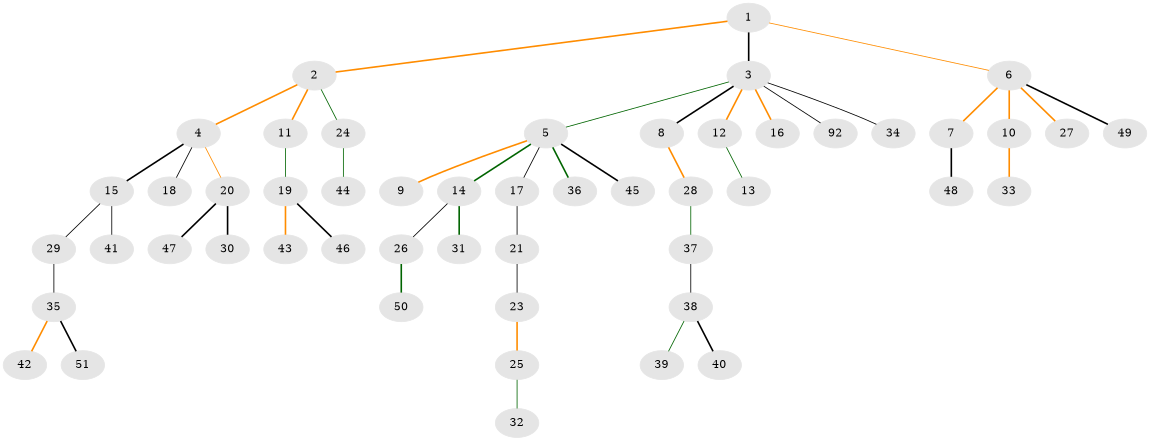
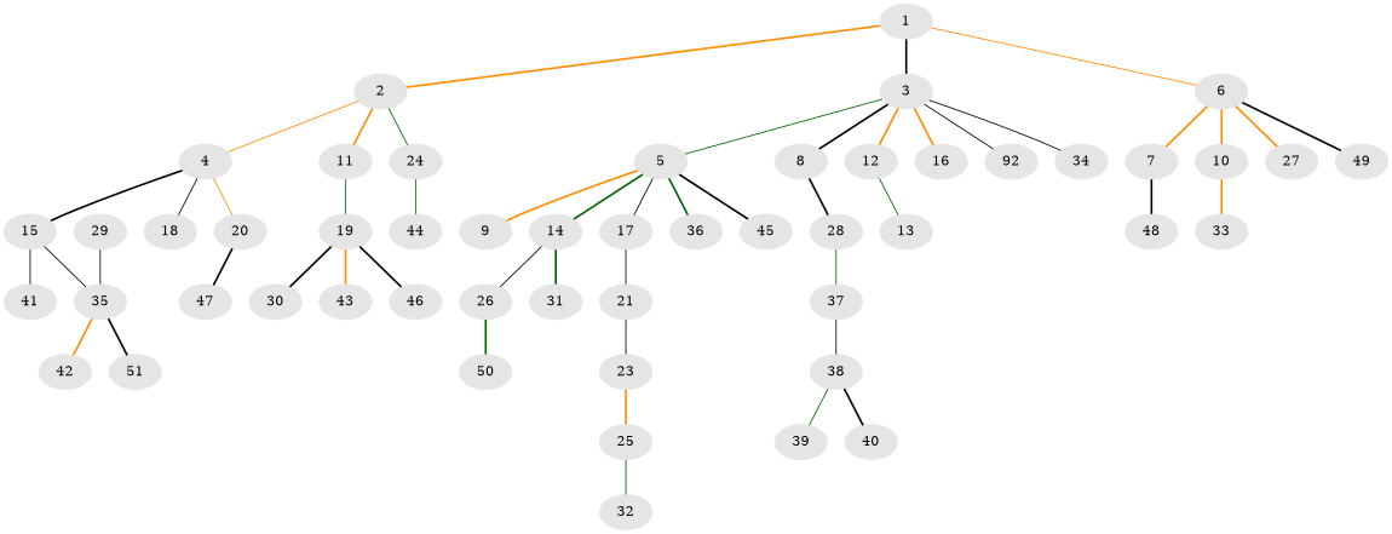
  graph {
    node [color=gray90 style=filled]
    edge [color=black style=bold]
    1
    2
    3
    6
    4
    11
    24
    5
    8
    12
    16
    n12 [label=92]
    34
    7
    10
    27
    49
    15
    18
    20
    19
    44
    9
    14
    17
    36
    45
    28
    13
    29
    41
    47
    26
    31
    21
    48
    33
    37
    30
    43
    46
    50
    35
    23
    25
    32
    38
    42
    51
    39
    40
    1 -- 2 [color=darkorange]
    1 -- 3
    1 -- 6 [color=darkorange style=solid]
-   2 -- 4 [color=darkorange]
+   2 -- 4 [color=darkorange style=solid]
    2 -- 11 [color=darkorange]
    2 -- 24 [color=darkgreen style=solid]
    3 -- 5 [color=darkgreen style=solid]
    3 -- 8
    3 -- 12 [color=darkorange]
    3 -- 16 [color=darkorange]
    3 -- n12 [style=solid]
    3 -- 34 [style=solid]
    6 -- 7 [color=darkorange]
    6 -- 10 [color=darkorange]
    6 -- 27 [color=darkorange]
    6 -- 49
    4 -- 15
    4 -- 18 [style=solid]
    4 -- 20 [color=darkorange style=solid]
    11 -- 19 [color=darkgreen style=solid]
    24 -- 44 [color=darkgreen style=solid]
    5 -- 9 [color=darkorange]
    5 -- 14 [color=darkgreen]
    5 -- 17 [style=solid]
    5 -- 36 [color=darkgreen]
    5 -- 45
-   8 -- 28 [color=darkorange]
+   8 -- 28
    12 -- 13 [color=darkgreen style=solid]
    7 -- 48
    10 -- 33 [color=darkorange]
-   15 -- 29 [style=solid]
+   15 -- 35 [style=solid]
    15 -- 41 [style=solid]
    20 -- 47
-   20 -- 30
+   19 -- 30
    19 -- 43 [color=darkorange]
    19 -- 46
    14 -- 26 [style=solid]
    14 -- 31 [color=darkgreen]
    17 -- 21 [style=solid]
    28 -- 37 [color=darkgreen style=solid]
    29 -- 35 [style=solid]
    26 -- 50 [color=darkgreen]
    21 -- 23 [style=solid]
    37 -- 38 [style=solid]
    35 -- 42 [color=darkorange]
    35 -- 51
    23 -- 25 [color=darkorange]
    25 -- 32 [color=darkgreen style=solid]
    38 -- 39 [color=darkgreen style=solid]
    38 -- 40
  }
